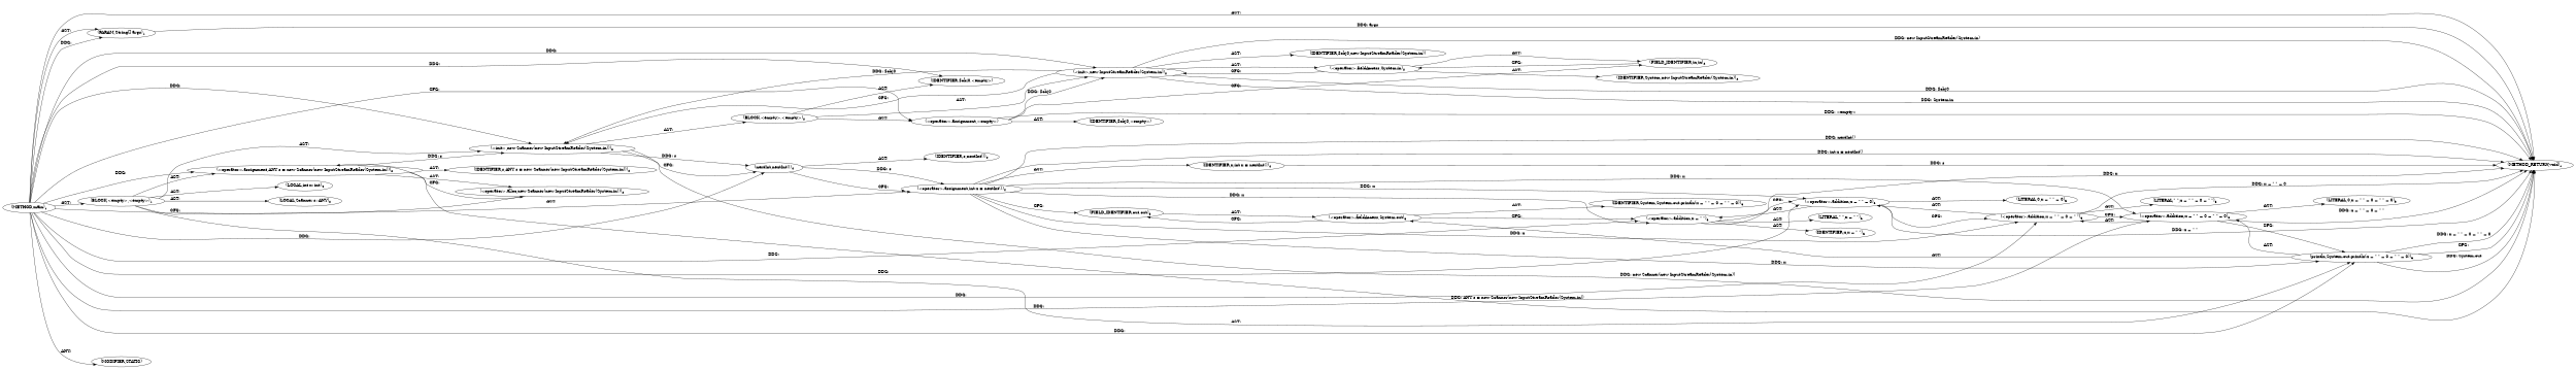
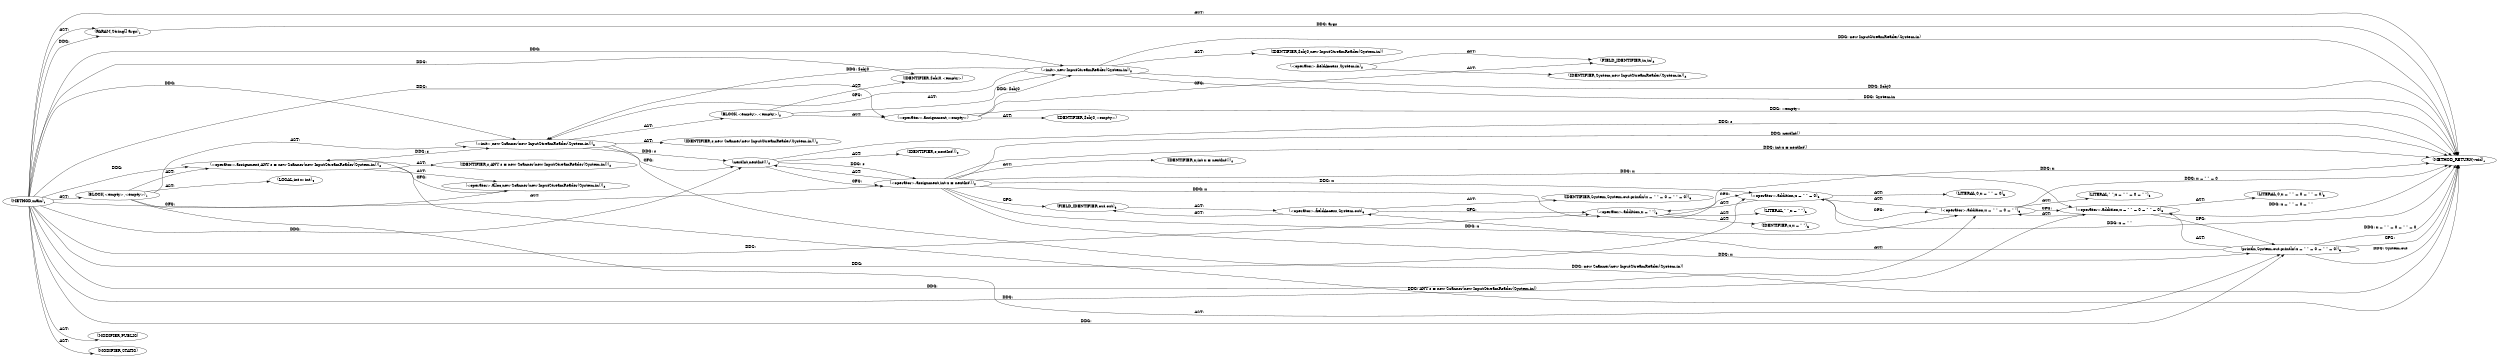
  digraph {
    rankdir=LR
    n1 [label=<(METHOD,main)<SUB>1</SUB>>]
    n2 [label=<(PARAM,String[] args)<SUB>1</SUB>>]
    n3 [label=<(BLOCK,&lt;empty&gt;,&lt;empty&gt;)<SUB>1</SUB>>]
    n4 [label=<(&lt;operator&gt;.assignment,ANY s = new Scanner(new InputStreamReader(System.in)))<SUB>2</SUB>>]
    n5 [label=<(&lt;operator&gt;.alloc,new Scanner(new InputStreamReader(System.in)))<SUB>2</SUB>>]
    n6 [label=<(&lt;init&gt;,new Scanner(new InputStreamReader(System.in)))<SUB>2</SUB>>]
    n7 [label=<(&lt;operator&gt;.assignment,&lt;empty&gt;)>]
    n8 [label=<(&lt;init&gt;,new InputStreamReader(System.in))<SUB>2</SUB>>]
    n9 [label=<(IDENTIFIER,$obj0,&lt;empty&gt;)>]
    n10 [label=<(nextInt,nextInt())<SUB>4</SUB>>]
    n11 [label=<(println,System.out.println(x + &quot; &quot; + 0 + &quot; &quot; + 0))<SUB>6</SUB>>]
    n12 [label=<(&lt;operator&gt;.addition,x + &quot; &quot; + 0 + &quot; &quot; + 0)<SUB>6</SUB>>]
    n13 [label=<(&lt;operator&gt;.addition,x + &quot; &quot; + 0 + &quot; &quot;)<SUB>6</SUB>>]
    n14 [label=<(&lt;operator&gt;.addition,x + &quot; &quot; + 0)<SUB>6</SUB>>]
    n15 [label=<(&lt;operator&gt;.addition,x + &quot; &quot;)<SUB>6</SUB>>]
+   n16 [label=<(MODIFIER,PUBLIC)>]
    n17 [label=<(MODIFIER,STATIC)>]
    n18 [label=<(METHOD_RETURN,void)<SUB>1</SUB>>]
-   n19 [label=<(LOCAL,Scanner s: ANY)<SUB>2</SUB>>]
    n20 [label=<(LOCAL,int x: int)<SUB>4</SUB>>]
    n21 [label=<(&lt;operator&gt;.assignment,int x = nextInt())<SUB>4</SUB>>]
    n22 [label=<(IDENTIFIER,s,ANY s = new Scanner(new InputStreamReader(System.in)))<SUB>2</SUB>>]
+   n23 [label=<(IDENTIFIER,s,new Scanner(new InputStreamReader(System.in)))<SUB>2</SUB>>]
    n24 [label=<(BLOCK,&lt;empty&gt;,&lt;empty&gt;)<SUB>2</SUB>>]
    n25 [label=<(IDENTIFIER,$obj0,&lt;empty&gt;)>]
    n26 [label=<(FIELD_IDENTIFIER,in,in)<SUB>2</SUB>>]
    n27 [label=<(IDENTIFIER,$obj0,new InputStreamReader(System.in))>]
    n28 [label=<(&lt;operator&gt;.fieldAccess,System.in)<SUB>2</SUB>>]
    n29 [label=<(IDENTIFIER,s,nextInt())<SUB>4</SUB>>]
    n30 [label=<(&lt;operator&gt;.fieldAccess,System.out)<SUB>6</SUB>>]
    n31 [label=<(LITERAL,0,x + &quot; &quot; + 0 + &quot; &quot; + 0)<SUB>6</SUB>>]
    n32 [label=<(LITERAL,&quot; &quot;,x + &quot; &quot; + 0 + &quot; &quot;)<SUB>6</SUB>>]
    n33 [label=<(LITERAL,0,x + &quot; &quot; + 0)<SUB>6</SUB>>]
    n34 [label=<(IDENTIFIER,x,x + &quot; &quot;)<SUB>6</SUB>>]
    n35 [label=<(LITERAL,&quot; &quot;,x + &quot; &quot;)<SUB>6</SUB>>]
    n36 [label=<(IDENTIFIER,x,int x = nextInt())<SUB>4</SUB>>]
    n37 [label=<(FIELD_IDENTIFIER,out,out)<SUB>6</SUB>>]
    n38 [label=<(IDENTIFIER,System,new InputStreamReader(System.in))<SUB>2</SUB>>]
    n39 [label=<(IDENTIFIER,System,System.out.println(x + &quot; &quot; + 0 + &quot; &quot; + 0))<SUB>6</SUB>>]
    n1 -> n2 [label="AST: "]
    n1 -> n2 [label="DDG: "]
    n1 -> n3 [label="AST: "]
    n1 -> n4 [label="DDG: "]
    n1 -> n5 [label="CFG: "]
    n1 -> n6 [label="DDG: "]
-   n1 -> n7 [label="CFG: "]
+   n1 -> n7 [label="DDG: "]
    n1 -> n8 [label="DDG: "]
    n1 -> n9 [label="DDG: "]
    n1 -> n10 [label="DDG: "]
    n1 -> n11 [label="DDG: "]
    n1 -> n12 [label="DDG: "]
    n1 -> n13 [label="DDG: "]
    n1 -> n14 [label="DDG: "]
    n1 -> n15 [label="DDG: "]
-   n1 -> n17 [label="ANY: "]
+   n1 -> n16 [label="AST: "]
+   n1 -> n17 [label="AST: "]
    n1 -> n18 [label="AST: "]
    n2 -> n18 [label="DDG: args"]
    n3 -> n4 [label="AST: "]
    n3 -> n6 [label="AST: "]
    n3 -> n11 [label="AST: "]
-   n3 -> n19 [label="AST: "]
    n3 -> n20 [label="AST: "]
    n3 -> n21 [label="AST: "]
    n4 -> n5 [label="AST: "]
    n4 -> n6 [label="DDG: s"]
    n4 -> n18 [label="DDG: ANY s = new Scanner(new InputStreamReader(System.in))"]
    n4 -> n22 [label="AST: "]
    n5 -> n4 [label="CFG: "]
    n6 -> n10 [label="CFG: "]
    n6 -> n10 [label="DDG: s"]
    n6 -> n18 [label="DDG: new Scanner(new InputStreamReader(System.in))"]
+   n6 -> n23 [label="AST: "]
    n6 -> n24 [label="AST: "]
    n7 -> n8 [label="DDG: $obj0"]
    n7 -> n18 [label="DDG: &lt;empty&gt;"]
    n7 -> n25 [label="AST: "]
    n7 -> n26 [label="CFG: "]
    n8 -> n6 [label="CFG: "]
    n8 -> n6 [label="DDG: $obj0"]
    n8 -> n18 [label="DDG: $obj0"]
    n8 -> n18 [label="DDG: System.in"]
    n8 -> n18 [label="DDG: new InputStreamReader(System.in)"]
    n8 -> n27 [label="AST: "]
-   n8 -> n28 [label="AST: "]
-   n36 -> n18 [label="DDG: s"]
+   n10 -> n18 [label="DDG: s"]
    n10 -> n21 [label="CFG: "]
    n10 -> n21 [label="DDG: s"]
    n10 -> n29 [label="AST: "]
    n11 -> n12 [label="AST: "]
    n11 -> n18 [label="CFG: "]
    n11 -> n18 [label="DDG: System.out"]
    n11 -> n18 [label="DDG: x + &quot; &quot; + 0 + &quot; &quot; + 0"]
    n11 -> n30 [label="AST: "]
    n12 -> n11 [label="CFG: "]
    n12 -> n13 [label="AST: "]
    n12 -> n18 [label="DDG: x + &quot; &quot; + 0 + &quot; &quot;"]
    n12 -> n31 [label="AST: "]
    n13 -> n12 [label="CFG: "]
    n13 -> n14 [label="AST: "]
    n13 -> n18 [label="DDG: x + &quot; &quot; + 0"]
    n13 -> n32 [label="AST: "]
    n14 -> n13 [label="CFG: "]
    n14 -> n15 [label="AST: "]
    n14 -> n18 [label="DDG: x + &quot; &quot;"]
    n14 -> n33 [label="AST: "]
    n15 -> n14 [label="CFG: "]
    n15 -> n18 [label="DDG: x"]
    n15 -> n34 [label="AST: "]
    n15 -> n35 [label="AST: "]
+   n21 -> n10 [label="AST: "]
    n21 -> n11 [label="DDG: x"]
    n21 -> n12 [label="DDG: x"]
    n21 -> n13 [label="DDG: x"]
    n21 -> n14 [label="DDG: x"]
    n21 -> n15 [label="DDG: x"]
    n21 -> n18 [label="DDG: nextInt()"]
    n21 -> n18 [label="DDG: int x = nextInt()"]
    n21 -> n36 [label="AST: "]
    n21 -> n37 [label="CFG: "]
    n24 -> n7 [label="AST: "]
    n24 -> n8 [label="AST: "]
    n24 -> n9 [label="AST: "]
-   n26 -> n28 [label="CFG: "]
-   n28 -> n8 [label="CFG: "]
    n28 -> n26 [label="AST: "]
    n28 -> n38 [label="AST: "]
    n30 -> n15 [label="CFG: "]
-   n30 -> n37 [label="CFG: "]
+   n30 -> n37 [label="AST: "]
    n30 -> n39 [label="AST: "]
    n37 -> n30 [label="AST: "]
  }
